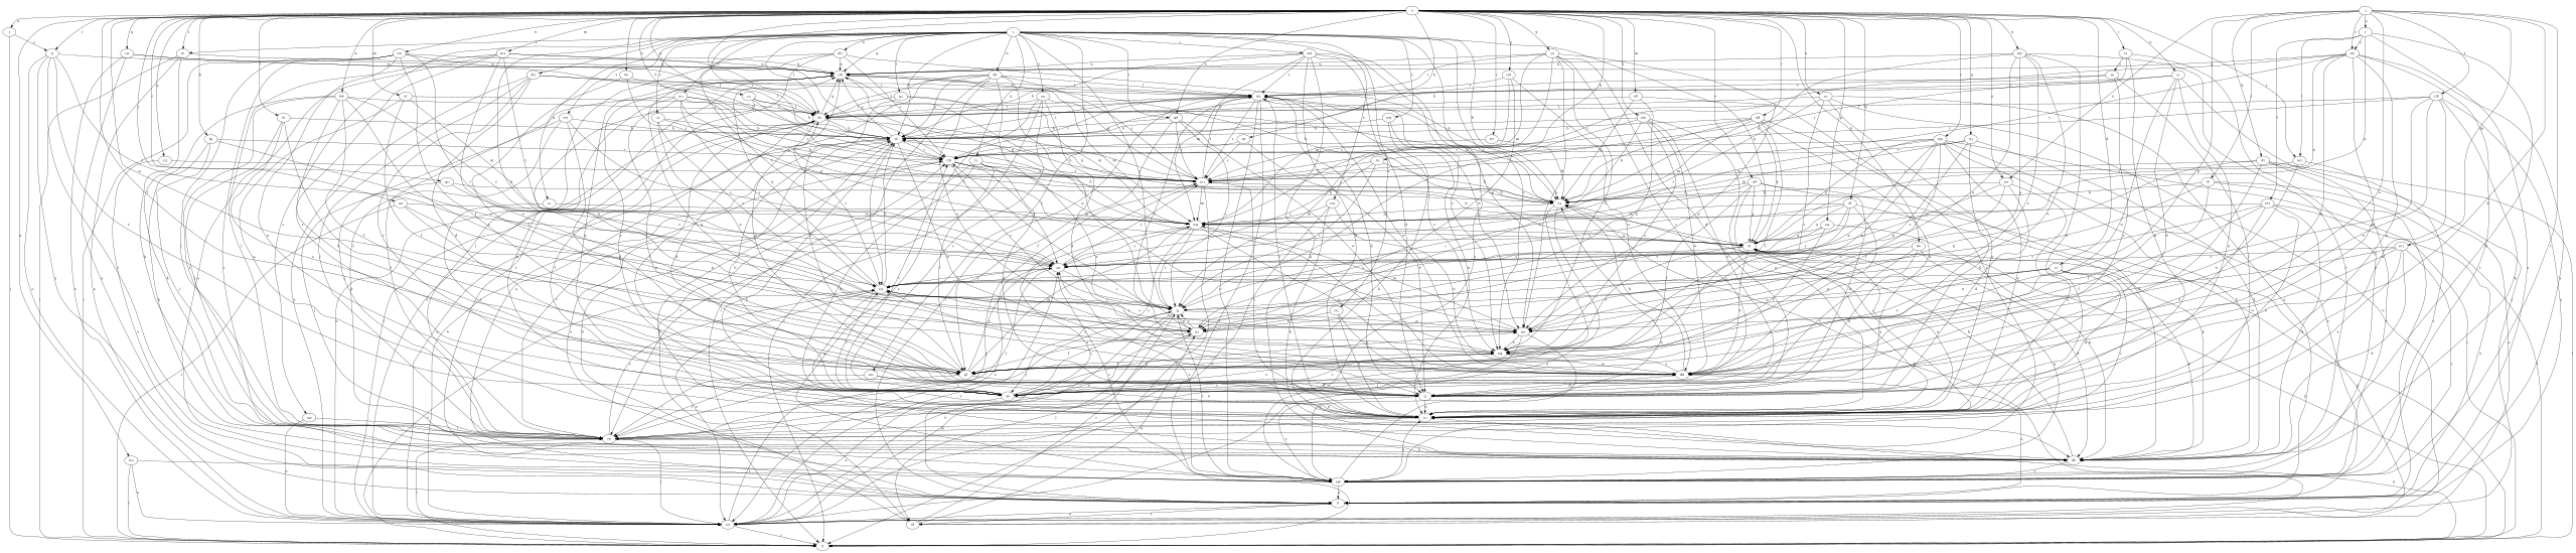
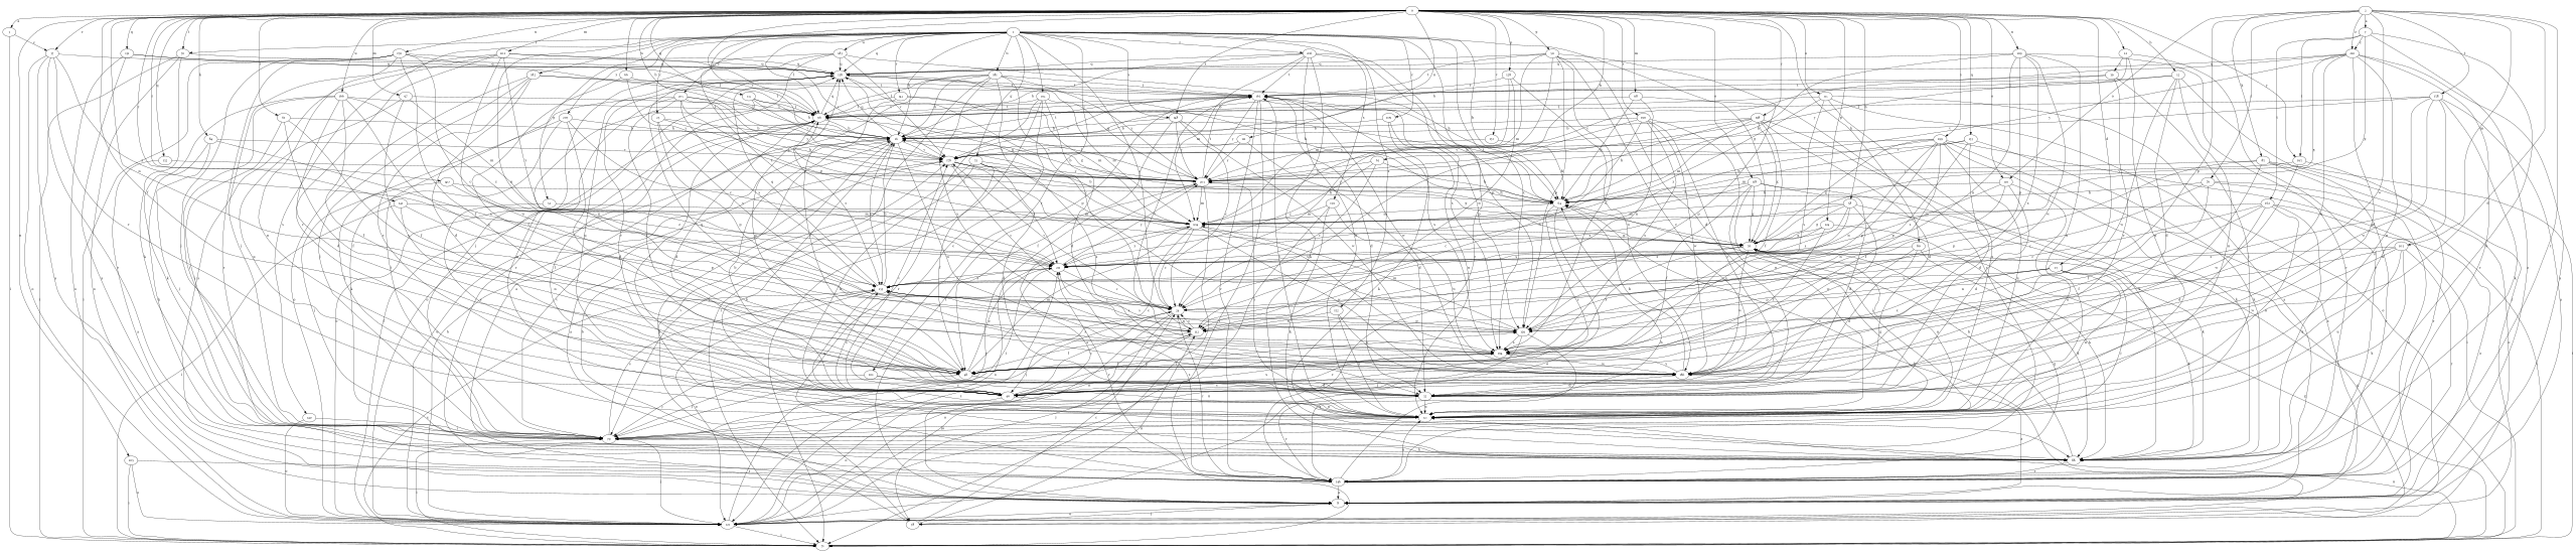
  strict digraph {
    fontname="Playfair Display"
    node [fontname="Playfair Display"]
    edge [fontname="Playfair Display"]
    0
    3
    12
    16
    22
    27
    37
    48
    50
    58
    63
    n12 [label=61]
    66
    70
    80
    84
    96
    97
    98
    102
    105
    109
    111
    112
    115
    118
    119
    124
    128
    131
    132
    133
    135
    140
    141
    148
    166
    170
    172
    178
    190
    195
    198
    199
    71
    32
    186
    78
    163
    171
    138
    121
    155
    146
    39
    203
    194
    129
    88
    79
    8
    40
    211
    104
    24
    56
    64
    1
    23
    52
    53
    142
    149
    152
    181
    182
    183
    191
    192
    201
    205
    206
    207
    209
    2
    7
    76
    85
    103
    158
    210
    162
    0 -> 3 [label=a]
    0 -> 12 [label=b]
    0 -> 16 [label=b]
    0 -> 22 [label=c]
    0 -> 27 [label=d]
    0 -> 37 [label=e]
    0 -> 48 [label=f]
    0 -> 50 [label=g]
    0 -> 58 [label=h]
    0 -> 63 [label=h]
    0 -> n12 [label=i]
    0 -> 66 [label=i]
    0 -> 70 [label=i]
    0 -> 80 [label=k]
    0 -> 84 [label=k]
    0 -> 96 [label=l]
    0 -> 97 [label=m]
    0 -> 98 [label=m]
    0 -> 102 [label=m]
    0 -> 105 [label=n]
    0 -> 109 [label=n]
    0 -> 111 [label=n]
    0 -> 112 [label=n]
    0 -> 115 [label=o]
    0 -> 118 [label=o]
    0 -> 119 [label=o]
    0 -> 124 [label=p]
    0 -> 128 [label=p]
    0 -> 131 [label=q]
    0 -> 132 [label=q]
    0 -> 133 [label=q]
    0 -> 135 [label=q]
    0 -> 140 [label=r]
    0 -> 141 [label=r]
    0 -> 148 [label=s]
    0 -> 166 [label=u]
    0 -> 170 [label=u]
    0 -> 172 [label=v]
    0 -> 178 [label=v]
    0 -> 190 [label=x]
    0 -> 195 [label=y]
    0 -> 198 [label=y]
    0 -> 199 [label=y]
    3 -> 37 [label=e]
    3 -> 71 [label=i]
    12 -> 16 [label=b]
    12 -> 32 [label=d]
    12 -> 186 [label=w]
    12 -> 78 [label=j]
    12 -> 163 [label=t]
    12 -> 171 [label=u]
    16 -> 178 [label=v]
    16 -> 186 [label=w]
    16 -> 78 [label=j]
    16 -> 163 [label=t]
    16 -> 138 [label=q]
    16 -> 121 [label=o]
    16 -> 155 [label=s]
    22 -> 171 [label=u]
    22 -> 146 [label=r]
    22 -> 39 [label=e]
    22 -> 203 [label=y]
    27 -> 171 [label=u]
    27 -> 155 [label=s]
    27 -> 194 [label=x]
    27 -> 129 [label=p]
    27 -> 88 [label=k]
    27 -> 79 [label=j]
    37 -> 138 [label=q]
    37 -> 121 [label=o]
    37 -> 146 [label=r]
    37 -> 8 [label=a]
    37 -> 40 [label=e]
    37 -> 211 [label=z]
    48 -> 32 [label=d]
    48 -> 138 [label=q]
    48 -> 79 [label=j]
    48 -> 211 [label=z]
    48 -> 104 [label=m]
    50 -> 32 [label=d]
    50 -> 163 [label=t]
    50 -> 138 [label=q]
    50 -> 146 [label=r]
    50 -> 194 [label=x]
    50 -> 129 [label=p]
    50 -> 40 [label=e]
    50 -> 104 [label=m]
    50 -> 24 [label=c]
    58 -> 186 [label=w]
    58 -> 155 [label=s]
    58 -> 194 [label=x]
    58 -> 88 [label=k]
    58 -> 211 [label=x]
    58 -> 104 [label=m]
    58 -> 56 [label=g]
    63 -> 203 [label=y]
    63 -> 211 [label=z]
    63 -> 24 [label=c]
    63 -> 64 [label=h]
    n12 -> 16 [label=b]
    n12 -> 48 [label=f]
-   n12 -> 32 [label=x]
+   n12 -> 194 [label=x]
    n12 -> 79 [label=j]
    66 -> 48 [label=f]
    66 -> 163 [label=t]
    66 -> 203 [label=y]
    70 -> 71 [label=i]
    70 -> 138 [label=q]
    70 -> 121 [label=o]
    70 -> 88 [label=k]
    80 -> 32 [label=d]
    80 -> 88 [label=k]
    80 -> 40 [label=e]
    80 -> 211 [label=z]
    84 -> 178 [label=v]
    84 -> 155 [label=s]
    84 -> 88 [label=k]
    84 -> 79 [label=j]
    96 -> 16 [label=b]
    96 -> 32 [label=d]
    96 -> 163 [label=t]
    96 -> 138 [label=q]
    96 -> 121 [label=o]
    96 -> 155 [label=s]
    97 -> 48 [label=f]
    97 -> 96 [label=l]
    97 -> 171 [label=u]
    97 -> 104 [label=m]
    98 -> 96 [label=l]
    98 -> 112 [label=n]
    98 -> 129 [label=p]
    98 -> 64 [label=h]
    102 -> 178 [label=v]
    102 -> 186 [label=w]
    102 -> 138 [label=q]
    102 -> 79 [label=j]
    102 -> 8 [label=a]
    102 -> 40 [label=e]
    102 -> 211 [label=z]
    105 -> 71 [label=i]
    105 -> 121 [label=o]
    105 -> 146 [label=r]
    109 -> 112 [label=n]
    109 -> 186 [label=w]
    109 -> 171 [label=u]
    109 -> 138 [label=q]
    109 -> 146 [label=r]
    109 -> 194 [label=x]
    109 -> 129 [label=p]
    109 -> 64 [label=h]
    111 -> 178 [label=v]
    111 -> 32 [label=d]
    111 -> 203 [label=y]
    112 -> 48 [label=f]
    112 -> 163 [label=t]
    112 -> 121 [label=o]
    112 -> 155 [label=s]
    112 -> 24 [label=c]
    115 -> 96 [label=l]
    115 -> 171 [label=u]
    115 -> 121 [label=o]
    115 -> 194 [label=x]
    115 -> 8 [label=a]
    115 -> 211 [label=z]
    118 -> 48 [label=f]
    118 -> 71 [label=i]
    118 -> 32 [label=d]
    118 -> 79 [label=j]
    118 -> 24 [label=c]
    118 -> 56 [label=g]
    118 -> 64 [label=h]
    119 -> 112 [label=n]
    119 -> 32 [label=d]
    119 -> 171 [label=u]
    119 -> 211 [label=z]
    119 -> 64 [label=h]
    124 -> 48 [label=f]
    124 -> 155 [label=s]
    124 -> 88 [label=k]
    124 -> 56 [label=g]
    128 -> 112 [label=n]
    128 -> 186 [label=w]
    128 -> 163 [label=t]
    128 -> 104 [label=m]
    131 -> 178 [label=v]
    131 -> 138 [label=q]
    131 -> 121 [label=o]
    131 -> 8 [label=a]
    132 -> 203 [label=y]
    132 -> 8 [label=a]
    133 -> 178 [label=v]
    133 -> 32 [label=d]
    133 -> 129 [label=p]
    133 -> 88 [label=k]
    133 -> 104 [label=m]
    135 -> 16 [label=b]
    135 -> 96 [label=l]
    135 -> 112 [label=n]
    135 -> 178 [label=v]
    140 -> 79 [label=j]
    140 -> 211 [label=z]
    140 -> 64 [label=h]
-   141 -> 112 [label=n]
+   141 -> 48 [label=n]
    141 -> 71 [label=i]
    141 -> 129 [label=p]
    141 -> 104 [label=m]
    148 -> 16 [label=b]
    148 -> 48 [label=f]
    148 -> 186 [label=w]
    148 -> 203 [label=y]
    148 -> 24 [label=c]
    166 -> 48 [label=f]
    166 -> 96 [label=l]
    166 -> 32 [label=d]
    166 -> 194 [label=x]
    166 -> 88 [label=k]
    166 -> 79 [label=j]
    166 -> 211 [label=z]
    170 -> 48 [label=f]
    170 -> 96 [label=l]
    170 -> 71 [label=i]
    170 -> 171 [label=u]
    170 -> 138 [label=q]
    170 -> 146 [label=r]
    170 -> 79 [label=j]
    170 -> 24 [label=c]
    172 -> 178 [label=v]
    172 -> 64 [label=h]
    178 -> 203 [label=y]
    178 -> 8 [label=a]
    178 -> 211 [label=z]
    178 -> 24 [label=c]
    178 -> 56 [label=g]
    190 -> 16 [label=b]
    190 -> 112 [label=n]
    190 -> 186 [label=w]
    190 -> 171 [label=u]
    190 -> 194 [label=x]
    190 -> 40 [label=e]
    190 -> 24 [label=c]
    195 -> 186 [label=w]
    195 -> 146 [label=r]
    195 -> 203 [label=y]
    198 -> 16 [label=b]
    198 -> 48 [label=f]
    198 -> 32 [label=d]
    198 -> 203 [label=y]
    198 -> 88 [label=k]
    198 -> 104 [label=m]
    198 -> 56 [label=g]
    198 -> 64 [label=h]
    199 -> 48 [label=f]
    199 -> 112 [label=n]
    199 -> 178 [label=v]
    199 -> 71 [label=i]
    199 -> 171 [label=u]
    199 -> 129 [label=p]
    199 -> 88 [label=k]
    199 -> 8 [label=a]
    199 -> 56 [label=g]
    199 -> 64 [label=h]
    71 -> 171 [label=u]
    71 -> 155 [label=s]
    71 -> 56 [label=g]
    32 -> 171 [label=u]
    32 -> 138 [label=q]
    32 -> 146 [label=r]
    186 -> 32 [label=d]
    186 -> 155 [label=s]
    186 -> 194 [label=x]
    186 -> 8 [label=a]
    186 -> 40 [label=e]
    186 -> 64 [label=h]
    78 -> 16 [label=b]
    78 -> 112 [label=n]
    78 -> 24 [label=c]
    78 -> 56 [label=g]
    163 -> 96 [label=l]
    163 -> 178 [label=v]
    163 -> 71 [label=i]
    163 -> 32 [label=d]
    163 -> 186 [label=w]
    163 -> 146 [label=r]
    163 -> 203 [label=y]
    163 -> 194 [label=x]
    163 -> 129 [label=p]
    171 -> 96 [label=l]
    171 -> 163 [label=t]
    171 -> 203 [label=y]
    171 -> 79 [label=j]
    171 -> 56 [label=g]
    138 -> 163 [label=t]
    138 -> 121 [label=o]
    138 -> 40 [label=e]
    138 -> 56 [label=g]
    138 -> 64 [label=h]
    121 -> 16 [label=b]
    121 -> 96 [label=l]
    121 -> 71 [label=i]
    121 -> 203 [label=y]
    121 -> 79 [label=j]
    121 -> 211 [label=z]
    121 -> 64 [label=h]
    155 -> 16 [label=b]
    155 -> 171 [label=u]
    155 -> 138 [label=q]
    155 -> 121 [label=o]
    155 -> 211 [label=z]
    155 -> 24 [label=c]
    146 -> 171 [label=u]
    146 -> 8 [label=a]
    146 -> 211 [label=z]
    146 -> 24 [label=c]
    146 -> 56 [label=g]
    146 -> 64 [label=h]
    39 -> 163 [label=t]
    39 -> 203 [label=y]
    39 -> 79 [label=j]
    39 -> 40 [label=e]
    203 -> 16 [label=b]
    203 -> 96 [label=l]
    203 -> 71 [label=i]
    203 -> 163 [label=t]
    203 -> 138 [label=q]
    203 -> 8 [label=a]
    203 -> 104 [label=m]
    203 -> 64 [label=h]
    194 -> 48 [label=f]
    194 -> 186 [label=w]
    194 -> 40 [label=e]
    129 -> 155 [label=s]
    129 -> 146 [label=r]
    129 -> 194 [label=x]
    129 -> 79 [label=j]
    129 -> 104 [label=m]
    88 -> 16 [label=b]
    88 -> 178 [label=v]
    88 -> 146 [label=r]
    88 -> 64 [label=h]
    79 -> 112 [label=n]
    79 -> 178 [label=v]
    79 -> 71 [label=i]
    79 -> 155 [label=s]
    79 -> 88 [label=k]
    8 -> 78 [label=j]
    8 -> 163 [label=t]
    8 -> 121 [label=o]
    40 -> 16 [label=b]
    40 -> 96 [label=l]
    40 -> 178 [label=v]
    40 -> 171 [label=u]
    40 -> 138 [label=q]
    40 -> 121 [label=o]
    40 -> 155 [label=s]
    40 -> 194 [label=x]
    40 -> 129 [label=p]
    40 -> 24 [label=c]
    211 -> 155 [label=s]
    211 -> 146 [label=r]
    211 -> 203 [label=y]
    211 -> 79 [label=j]
    211 -> 24 [label=c]
    104 -> 16 [label=b]
    104 -> 186 [label=w]
    104 -> 138 [label=q]
    104 -> 121 [label=o]
    104 -> 194 [label=x]
    104 -> 40 [label=e]
    104 -> 211 [label=z]
    104 -> 24 [label=c]
    104 -> 56 [label=g]
    24 -> 112 [label=n]
    24 -> 178 [label=v]
    24 -> 78 [label=j]
    24 -> 121 [label=o]
    24 -> 129 [label=p]
    24 -> 79 [label=j]
    56 -> 96 [label=l]
    56 -> 186 [label=w]
    56 -> 171 [label=u]
-   56 -> 155 [label=s]
+   56 -> 211 [label=s]
    56 -> 194 [label=x]
    64 -> 163 [label=t]
    64 -> 121 [label=o]
    64 -> 40 [label=e]
    64 -> 104 [label=m]
    1 -> 16 [label=b]
    1 -> 70 [label=i]
    1 -> 96 [label=l]
    1 -> 112 [label=n]
    1 -> 148 [label=s]
    1 -> 138 [label=q]
    1 -> 146 [label=r]
    1 -> 194 [label=x]
    1 -> 24 [label=c]
    1 -> 56 [label=g]
    1 -> 64 [label=h]
    1 -> 23 [label=c]
    1 -> 52 [label=g]
    1 -> 53 [label=g]
    1 -> 142 [label=r]
    1 -> 149 [label=s]
    1 -> 152 [label=s]
    1 -> 181 [label=w]
    1 -> 182 [label=w]
    1 -> 183 [label=w]
    1 -> 191 [label=x]
    1 -> 192 [label=x]
    1 -> 201 [label=y]
    1 -> 205 [label=z]
    1 -> 206 [label=z]
    1 -> 207 [label=z]
    1 -> 209 [label=z]
    23 -> 16 [label=b]
    23 -> 155 [label=s]
    23 -> 203 [label=y]
    23 -> 129 [label=p]
    52 -> 40 [label=e]
    52 -> 104 [label=m]
    53 -> 48 [label=f]
    53 -> 32 [label=d]
    53 -> 171 [label=u]
    53 -> 203 [label=y]
    53 -> 194 [label=x]
    53 -> 79 [label=j]
    142 -> 48 [label=f]
    142 -> 96 [label=l]
    142 -> 104 [label=m]
    142 -> 64 [label=h]
    149 -> 121 [label=o]
    149 -> 79 [label=j]
    152 -> 112 [label=n]
    152 -> 186 [label=w]
    152 -> 171 [label=u]
    181 -> 16 [label=b]
    181 -> 96 [label=l]
    181 -> 71 [label=i]
    181 -> 163 [label=t]
    181 -> 203 [label=y]
    181 -> 194 [label=x]
    181 -> 129 [label=p]
    181 -> 8 [label=a]
    181 -> 24 [label=c]
    182 -> 96 [label=l]
    182 -> 32 [label=d]
    182 -> 163 [label=t]
    182 -> 121 [label=o]
    182 -> 79 [label=j]
    182 -> 40 [label=e]
    183 -> 178 [label=v]
    183 -> 138 [label=q]
    183 -> 146 [label=r]
    183 -> 79 [label=j]
    183 -> 211 [label=z]
    183 -> 64 [label=h]
    191 -> 186 [label=w]
    191 -> 121 [label=o]
    191 -> 88 [label=k]
    191 -> 104 [label=m]
    192 -> 96 [label=l]
    192 -> 71 [label=i]
    192 -> 32 [label=d]
    192 -> 146 [label=r]
    192 -> 40 [label=e]
    192 -> 104 [label=m]
    201 -> 171 [label=u]
    201 -> 79 [label=j]
    201 -> 40 [label=e]
    205 -> 48 [label=f]
    205 -> 96 [label=l]
    205 -> 171 [label=u]
    205 -> 155 [label=s]
    205 -> 203 [label=y]
    205 -> 79 [label=j]
    205 -> 56 [label=g]
    205 -> 64 [label=h]
    206 -> 16 [label=b]
-   206 -> 32 [label=d]
    206 -> 163 [label=t]
    206 -> 171 [label=u]
    206 -> 138 [label=q]
    206 -> 194 [label=x]
    206 -> 129 [label=p]
    206 -> 88 [label=k]
    206 -> 104 [label=m]
    207 -> 16 [label=b]
    207 -> 32 [label=d]
    207 -> 88 [label=k]
    207 -> 79 [label=j]
    207 -> 211 [label=z]
    209 -> 16 [label=b]
    209 -> 171 [label=u]
    209 -> 88 [label=k]
    2 -> 119 [label=o]
    2 -> 32 [label=d]
    2 -> 186 [label=w]
    2 -> 146 [label=r]
    2 -> 129 [label=p]
    2 -> 7 [label=a]
    2 -> 76 [label=j]
    2 -> 85 [label=k]
    2 -> 103 [label=m]
    2 -> 158 [label=t]
    2 -> 210 [label=z]
    7 -> 195 [label=i]
    7 -> 88 [label=k]
    7 -> 8 [label=a]
    7 -> 56 [label=g]
    7 -> 210 [label=z]
    7 -> 162 [label=t]
    76 -> 48 [label=f]
    76 -> 71 [label=i]
    76 -> 8 [label=a]
    76 -> 24 [label=c]
    76 -> 64 [label=h]
    85 -> 71 [label=i]
    85 -> 121 [label=o]
    85 -> 146 [label=r]
    85 -> 203 [label=y]
    85 -> 129 [label=p]
    85 -> 40 [label=e]
    103 -> 112 [label=n]
    103 -> 186 [label=w]
    103 -> 171 [label=u]
    103 -> 146 [label=r]
    103 -> 88 [label=k]
    103 -> 211 [label=z]
    158 -> 96 [label=l]
    158 -> 178 [label=v]
    158 -> 186 [label=w]
    158 -> 171 [label=u]
    158 -> 194 [label=x]
    158 -> 88 [label=k]
    158 -> 8 [label=a]
    210 -> 16 [label=b]
    210 -> 32 [label=d]
    210 -> 186 [label=w]
    210 -> 171 [label=u]
    210 -> 138 [label=q]
    210 -> 146 [label=r]
    210 -> 203 [label=y]
    210 -> 8 [label=a]
    210 -> 56 [label=g]
    162 -> 48 [label=f]
    162 -> 32 [label=d]
    162 -> 171 [label=u]
    162 -> 88 [label=k]
    162 -> 8 [label=a]
    162 -> 104 [label=m]
    162 -> 24 [label=c]
  }
